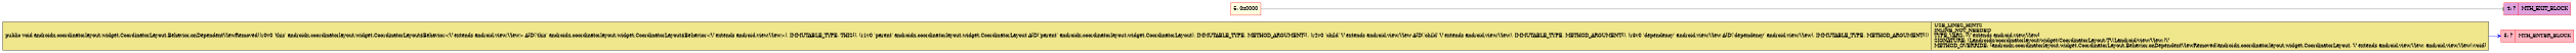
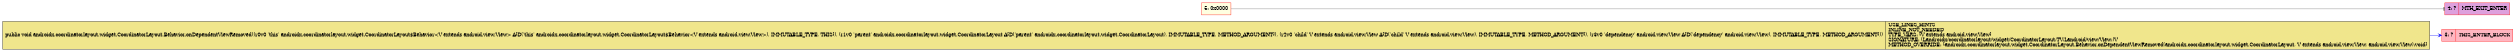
  digraph {
    rankdir=LR
    node [color=red shape=record style=filled]
-   n1 [fillcolor=lightpink label="{3\:\ ?|MTH_ENTER_BLOCK\l}"]
+   n1 [fillcolor=lightpink label="{3\:\ ?|THIS_ENTER_BLOCK\l}"]
    n2 [fillcolor=lightyellow label="{5\:\ 0x0000}"]
-   n3 [fillcolor=plum label="{4\:\ ?|MTH_EXIT_BLOCK\l}"]
+   n3 [fillcolor=plum label="{4\:\ ?|MTH_EXIT_ENTER\l}"]
    n4 [fillcolor=khaki label="{public void androidx.coordinatorlayout.widget.CoordinatorLayout.Behavior.onDependentViewRemoved((r0v0 'this' androidx.coordinatorlayout.widget.CoordinatorLayout$Behavior\<V extends android.view.View\> A[D('this' androidx.coordinatorlayout.widget.CoordinatorLayout$Behavior\<V extends android.view.View\>), IMMUTABLE_TYPE, THIS]), (r1v0 'parent' androidx.coordinatorlayout.widget.CoordinatorLayout A[D('parent' androidx.coordinatorlayout.widget.CoordinatorLayout), IMMUTABLE_TYPE, METHOD_ARGUMENT]), (r2v0 'child' V extends android.view.View A[D('child' V extends android.view.View), IMMUTABLE_TYPE, METHOD_ARGUMENT]), (r3v0 'dependency' android.view.View A[D('dependency' android.view.View), IMMUTABLE_TYPE, METHOD_ARGUMENT]))  | USE_LINES_HINTS\lINLINE_NOT_NEEDED\lTYPE_VARS: [V extends android.view.View]\lSIGNATURE: (Landroidx\/coordinatorlayout\/widget\/CoordinatorLayout;TV;Landroid\/view\/View;)V\lMETHOD_OVERRIDE: [androidx.coordinatorlayout.widget.CoordinatorLayout.Behavior.onDependentViewRemoved(androidx.coordinatorlayout.widget.CoordinatorLayout, V extends android.view.View, android.view.View):void]\l}" color=""]
    subgraph cluster_1 {
      label="R(0)"
    }
    n2 -> n3 [arrowhead=tee color=gray40]
    n4 -> n1 [arrowhead=vee color=blue]
  }
